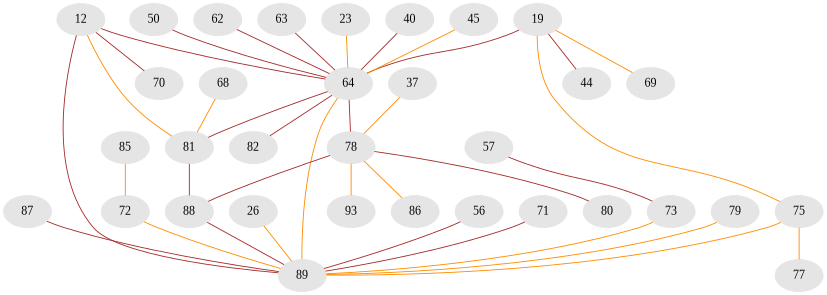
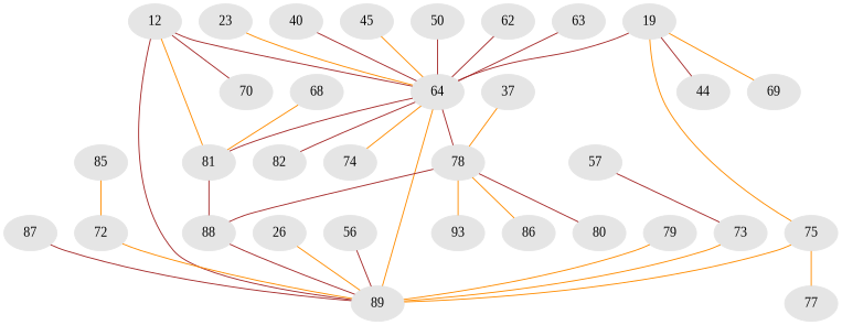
  graph {
    fontname="Liberation Serif"
    node [color=gray90 fontname="Liberation Serif" style=filled]
    edge [color=brown fontname="Liberation Serif"]
    12 [super="+11"]
    64 [super="+22+20+60+24+14"]
    70
    81 [super="+39+41+59"]
    89 [super="+67+84+53"]
    78 [super="+76+16+27+36"]
+   74
    82
    88 [super="+52+61"]
    19 [super="+18"]
    44
    69
    75 [super="+43"]
    77
    23
    26
    80
    n18 [label=93]
    86
    37
    40
    45
    50
    56 [super="+46"]
    57
    73
    62
    63
    68
-   71
    72
    79
    85
    87
    12 -- 64
    12 -- 70
    12 -- 81 [color=darkorange weight=2]
    12 -- 89 [weight=4]
    64 -- 81
    64 -- 89 [color=darkorange weight=4]
    64 -- 78 [weight=6]
+   64 -- 74 [color=darkorange]
    64 -- 82
    81 -- 88 [weight=3]
    78 -- 88
    78 -- 80
    78 -- n18 [color=darkorange]
    78 -- 86 [color=darkorange]
    88 -- 89 [weight=2]
    19 -- 64 [weight=4]
    19 -- 44
    19 -- 69 [color=darkorange]
    19 -- 75 [color=darkorange]
    75 -- 89 [color=darkorange weight=4]
    75 -- 77 [color=darkorange]
    23 -- 64 [color=darkorange]
    26 -- 89 [color=darkorange]
    37 -- 78 [color=darkorange]
    40 -- 64
    45 -- 64 [color=darkorange]
    50 -- 64
    56 -- 89
    57 -- 73
    73 -- 89 [color=darkorange]
    62 -- 64
    63 -- 64
    68 -- 81 [color=darkorange]
-   71 -- 89
    72 -- 89 [color=darkorange]
    79 -- 89 [color=darkorange]
    85 -- 72 [color=darkorange]
    87 -- 89
  }
